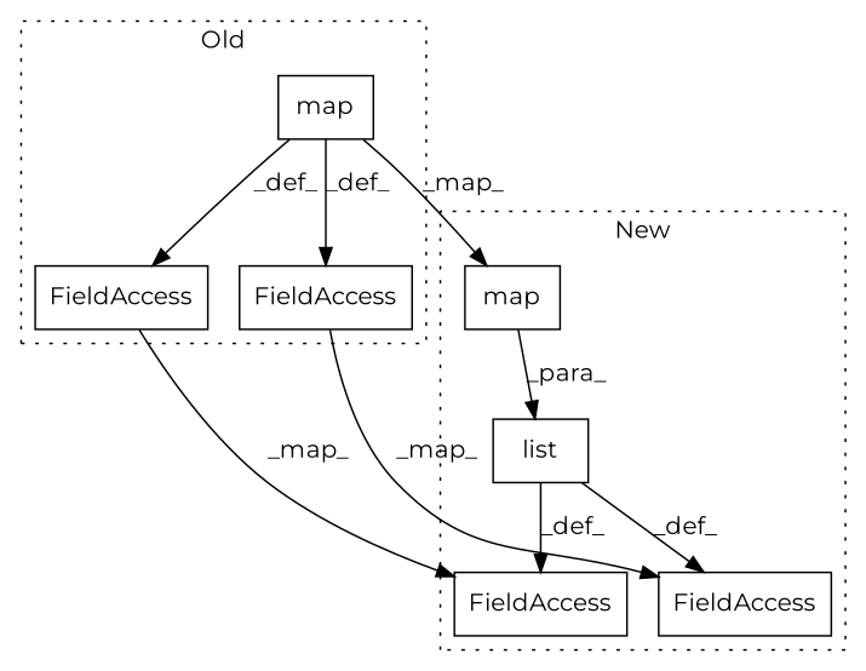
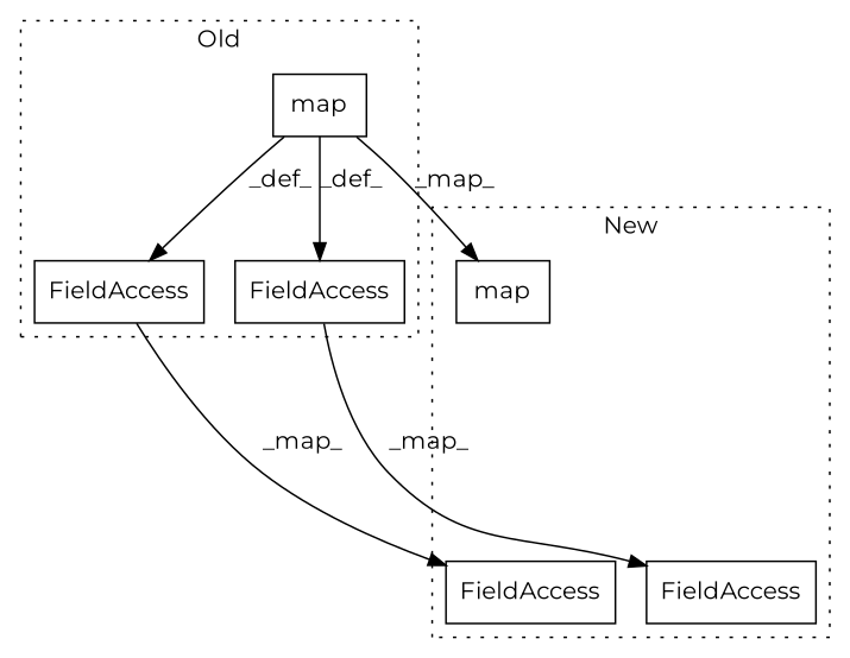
  digraph {
    fontname=Montserrat
    node [a=22 l="4,1" shape=box fontname=Montserrat]
    edge [fontname=Montserrat]
    n1 [a=32 label=map s="3091,3115"]
    n2 [l=16 label=FieldAccess s=6377]
    n3 [l=26 label=FieldAccess s=5714]
    n4 [a=32 label=map s="3246,3270"]
-   n5 [a=32 l="5,1" label=list s="3241,3271"]
    n6 [l=16 label=FieldAccess s=6539]
    n7 [l=26 label=FieldAccess s=5876]
    subgraph cluster_1 {
      label=Old
      style=dotted
      n1
      n2
      n3
    }
    subgraph cluster_2 {
      label=New
      style=dotted
      n4
-     n5
      n6
      n7
    }
    n1 -> n2 [label=_def_]
    n1 -> n3 [label=_def_]
    n1 -> n4 [label=_map_]
    n2 -> n6 [label=_map_]
    n3 -> n7 [label=_map_]
-   n4 -> n5 [label=_para_]
-   n5 -> n6 [label=_def_]
-   n5 -> n7 [label=_def_]
  }
